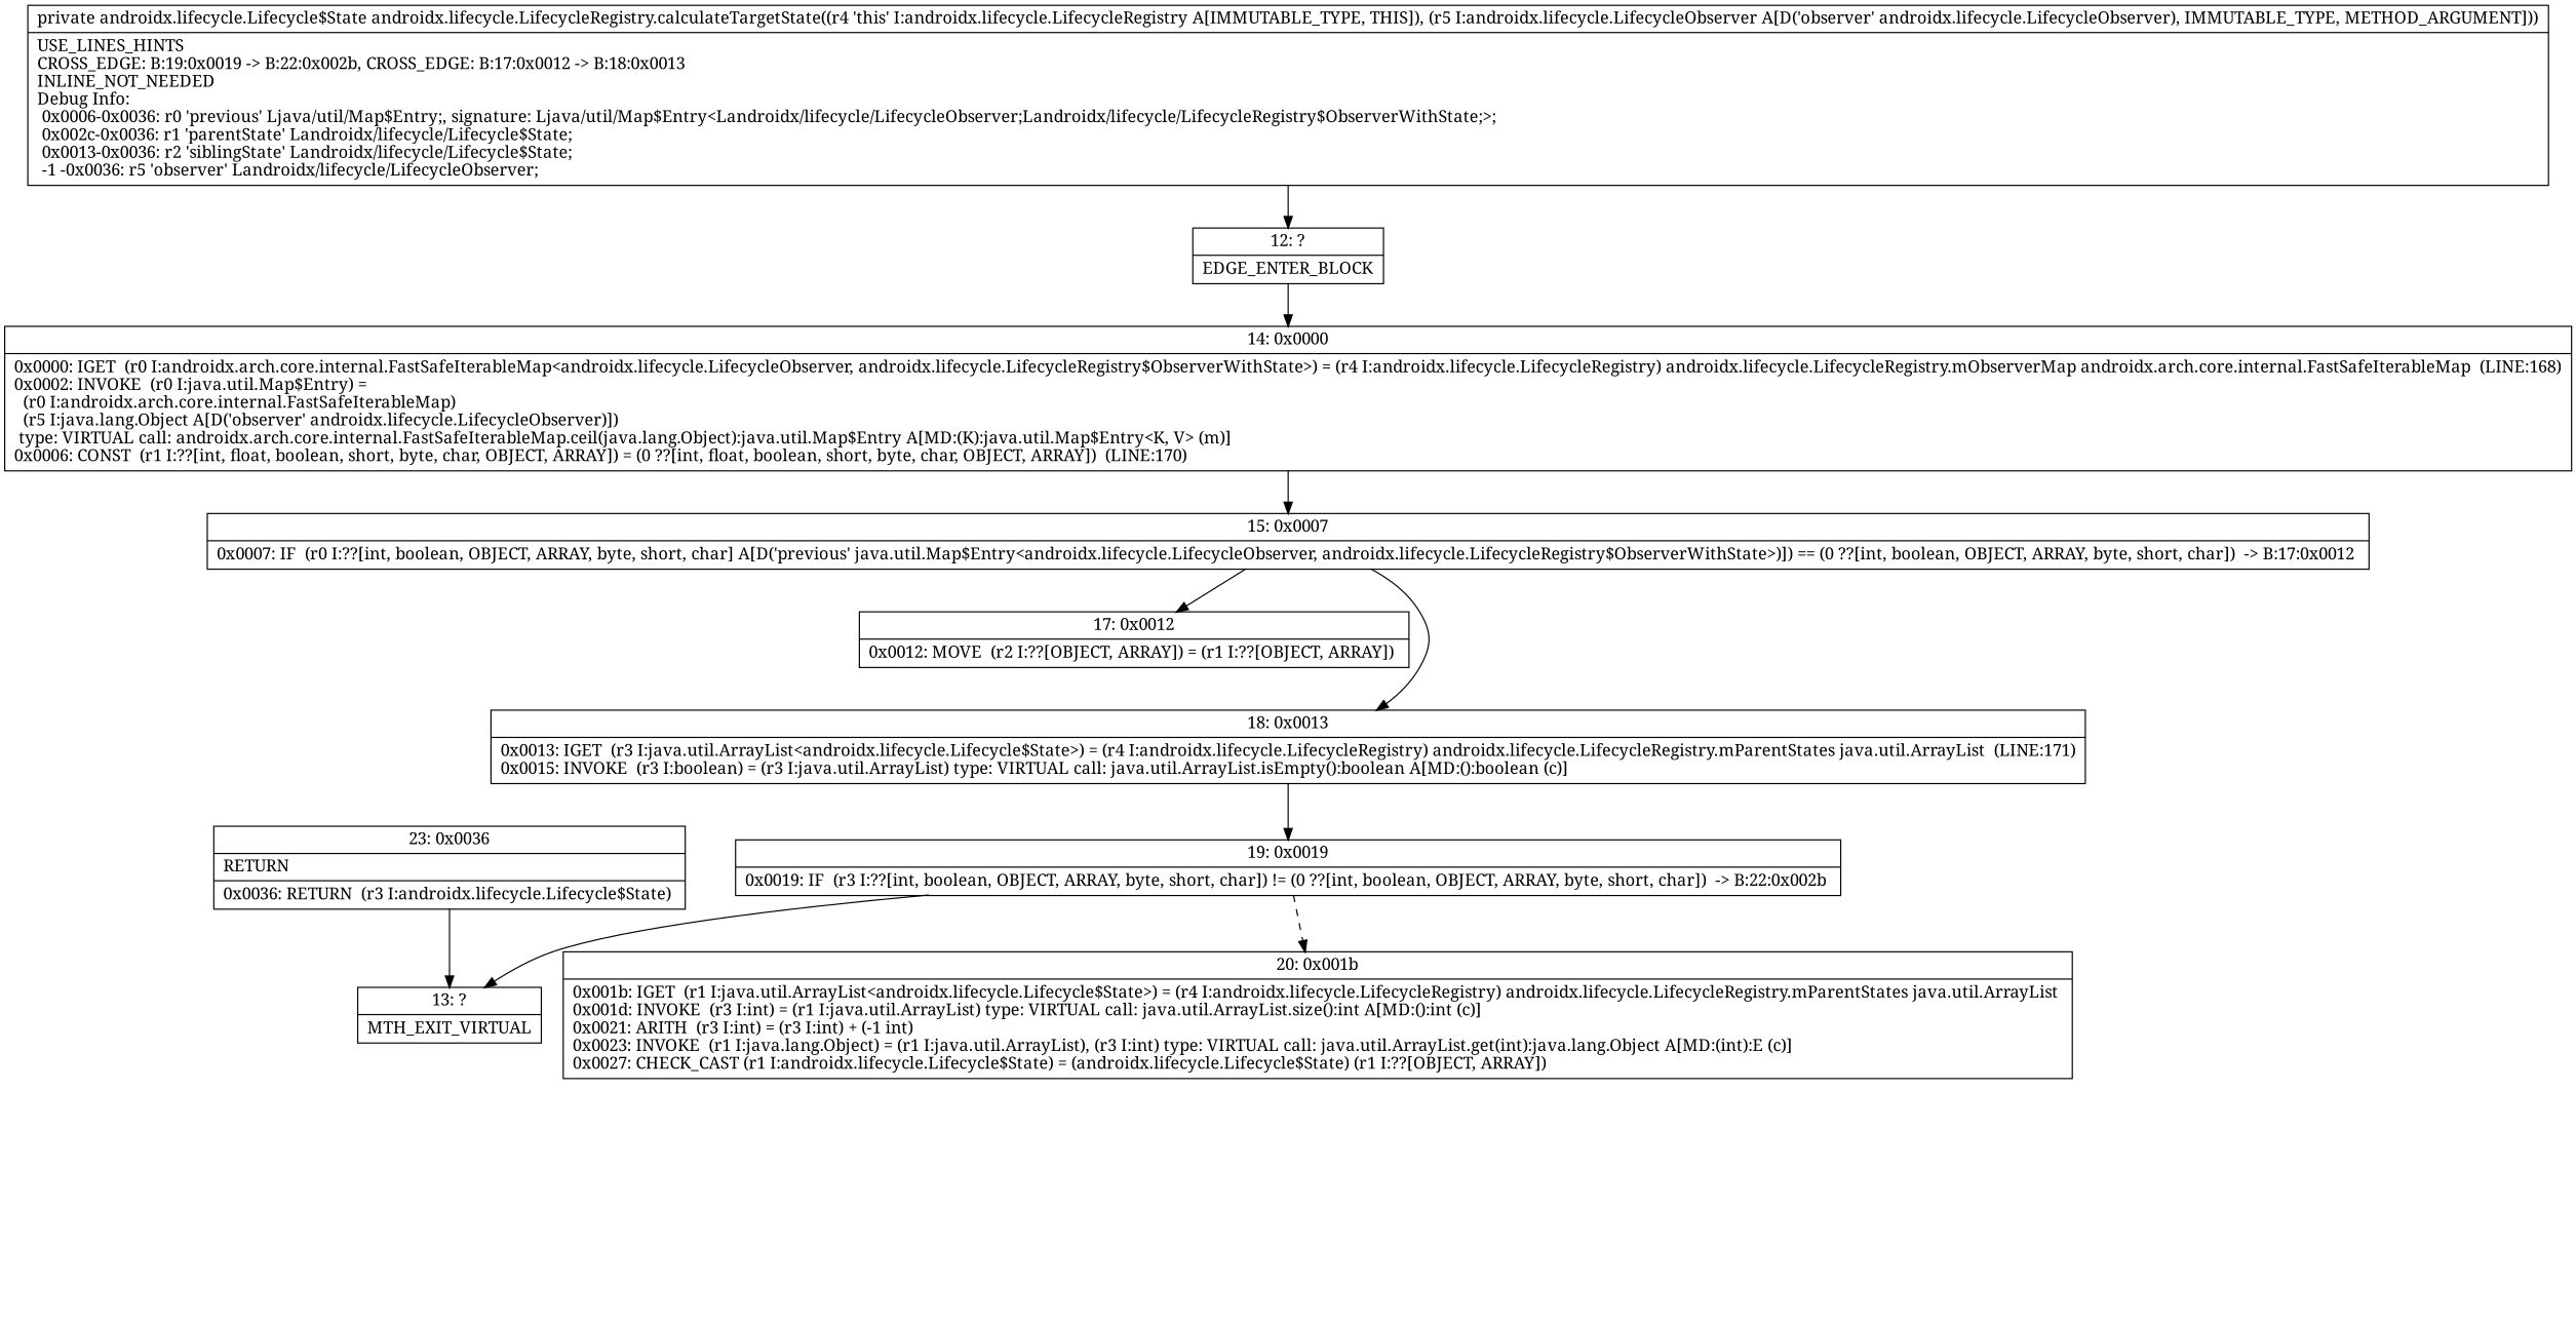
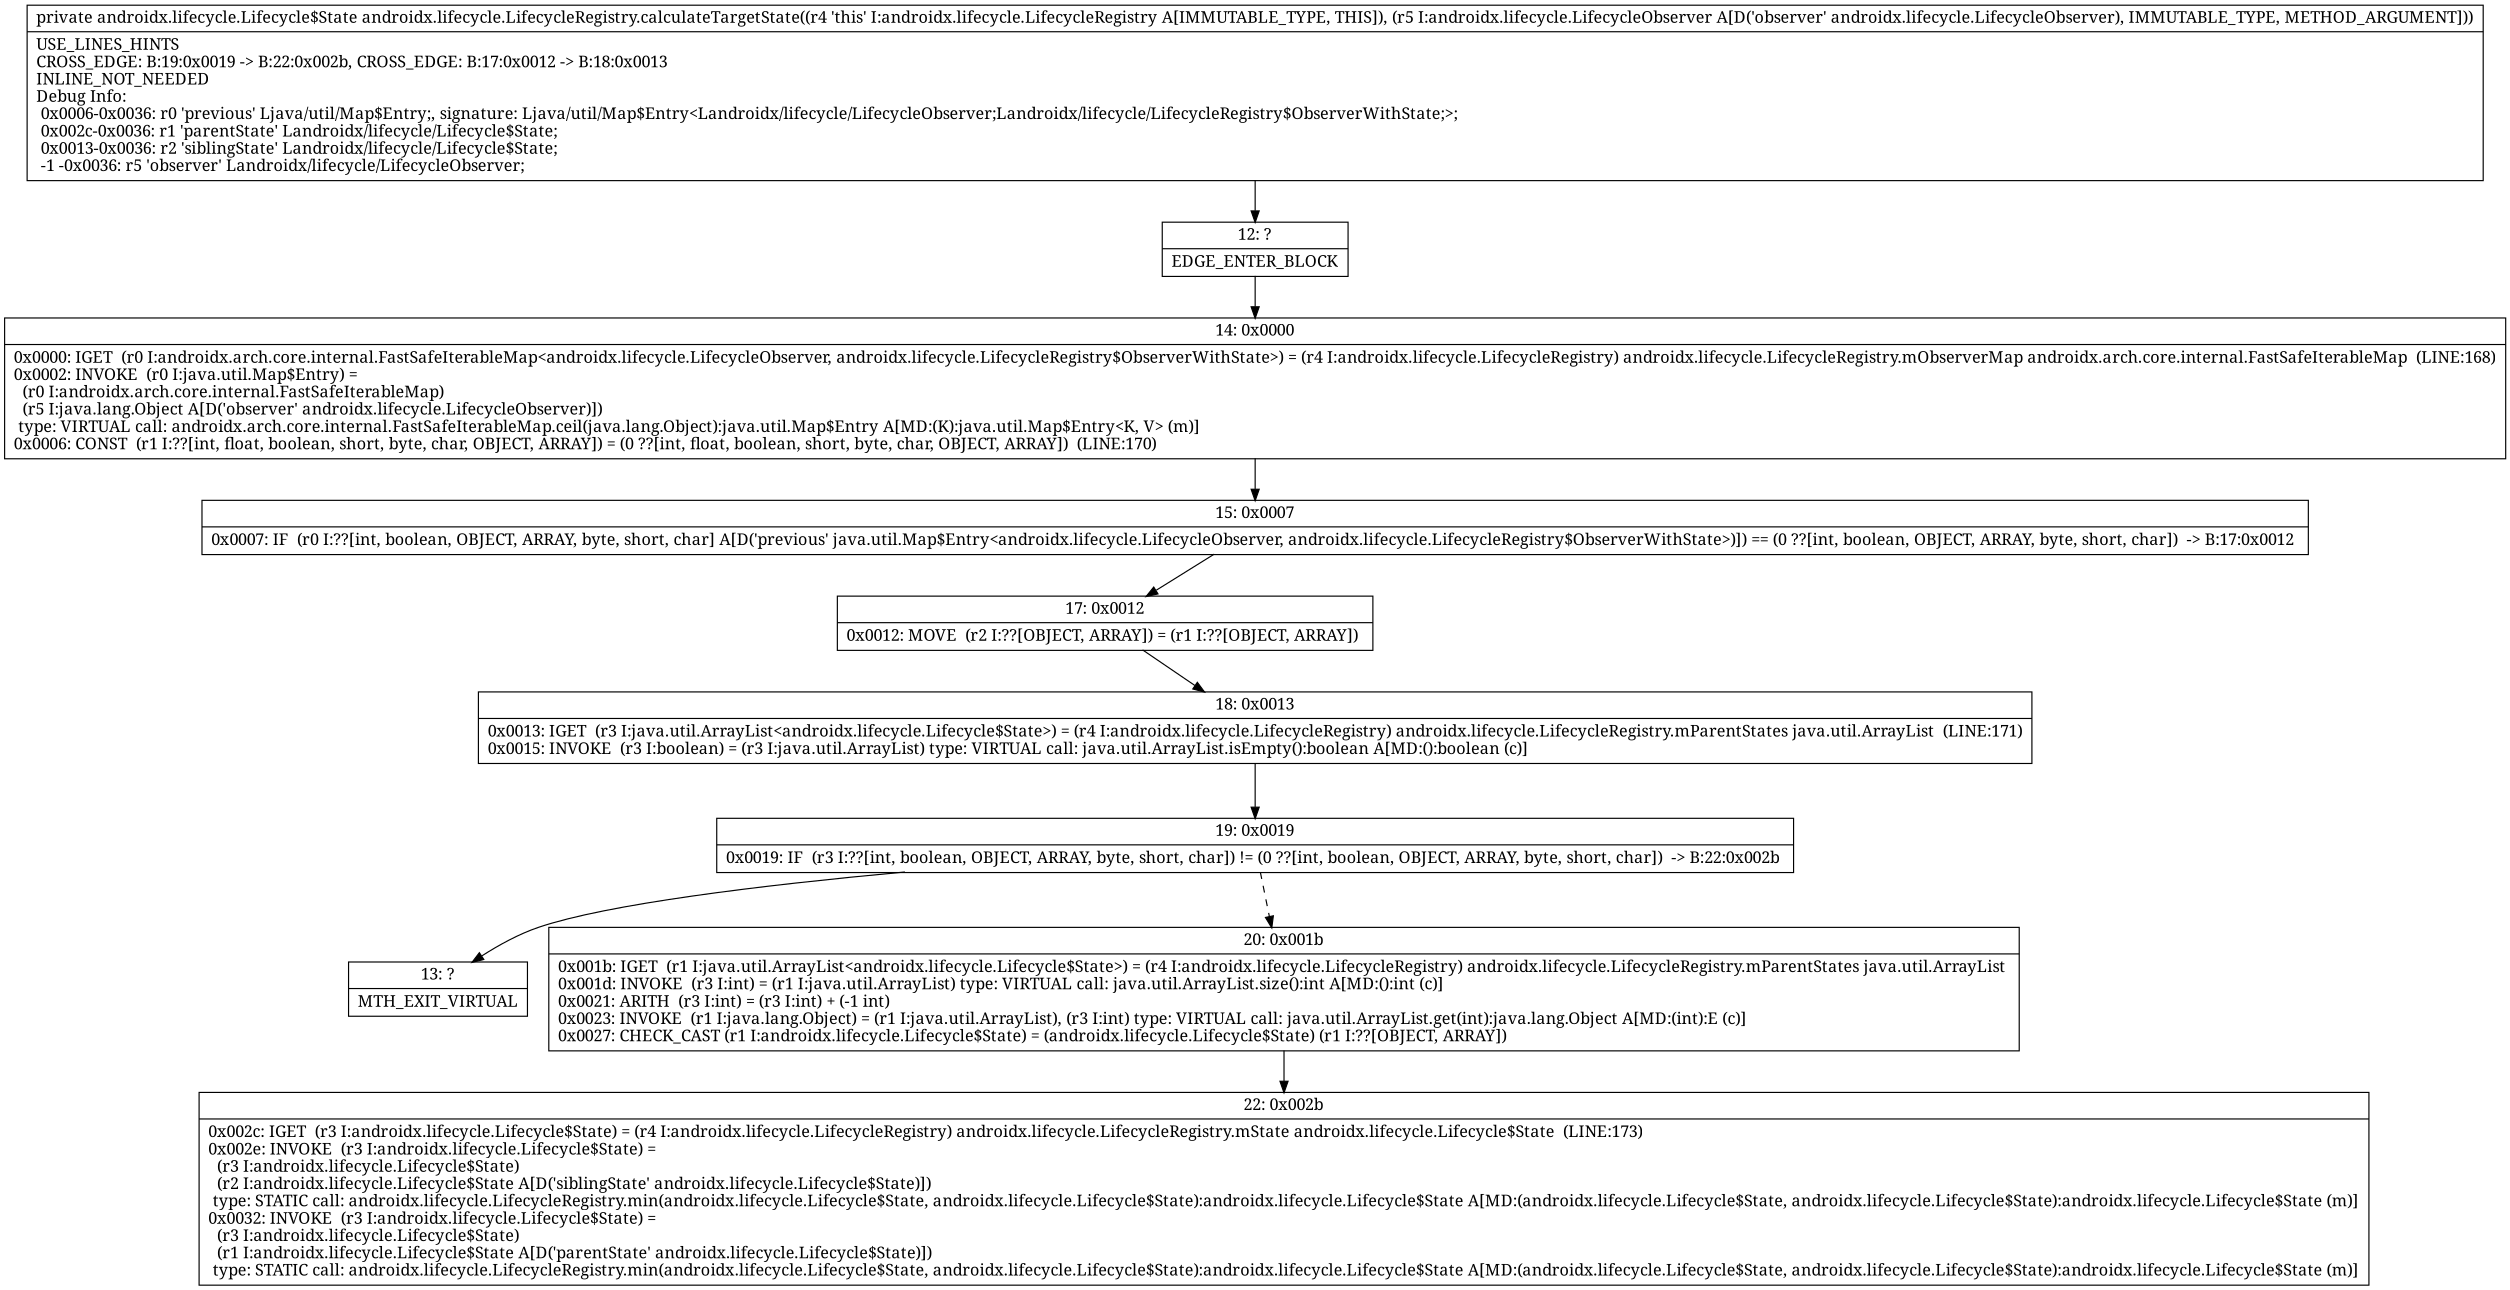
  digraph {
    fontname="Noto Serif"
    node [fontname="Noto Serif" shape=record]
    edge [fontname="Noto Serif"]
    n1 [label="{12\:\ ?|EDGE_ENTER_BLOCK\l}"]
    n2 [label="{14\:\ 0x0000|0x0000: IGET  (r0 I:androidx.arch.core.internal.FastSafeIterableMap\<androidx.lifecycle.LifecycleObserver, androidx.lifecycle.LifecycleRegistry$ObserverWithState\>) = (r4 I:androidx.lifecycle.LifecycleRegistry) androidx.lifecycle.LifecycleRegistry.mObserverMap androidx.arch.core.internal.FastSafeIterableMap  (LINE:168)\l0x0002: INVOKE  (r0 I:java.util.Map$Entry) = \l  (r0 I:androidx.arch.core.internal.FastSafeIterableMap)\l  (r5 I:java.lang.Object A[D('observer' androidx.lifecycle.LifecycleObserver)])\l type: VIRTUAL call: androidx.arch.core.internal.FastSafeIterableMap.ceil(java.lang.Object):java.util.Map$Entry A[MD:(K):java.util.Map$Entry\<K, V\> (m)]\l0x0006: CONST  (r1 I:??[int, float, boolean, short, byte, char, OBJECT, ARRAY]) = (0 ??[int, float, boolean, short, byte, char, OBJECT, ARRAY])  (LINE:170)\l}"]
    n3 [label="{15\:\ 0x0007|0x0007: IF  (r0 I:??[int, boolean, OBJECT, ARRAY, byte, short, char] A[D('previous' java.util.Map$Entry\<androidx.lifecycle.LifecycleObserver, androidx.lifecycle.LifecycleRegistry$ObserverWithState\>)]) == (0 ??[int, boolean, OBJECT, ARRAY, byte, short, char])  \-\> B:17:0x0012 \l}"]
    n4 [label="{17\:\ 0x0012|0x0012: MOVE  (r2 I:??[OBJECT, ARRAY]) = (r1 I:??[OBJECT, ARRAY]) \l}"]
    n5 [label="{18\:\ 0x0013|0x0013: IGET  (r3 I:java.util.ArrayList\<androidx.lifecycle.Lifecycle$State\>) = (r4 I:androidx.lifecycle.LifecycleRegistry) androidx.lifecycle.LifecycleRegistry.mParentStates java.util.ArrayList  (LINE:171)\l0x0015: INVOKE  (r3 I:boolean) = (r3 I:java.util.ArrayList) type: VIRTUAL call: java.util.ArrayList.isEmpty():boolean A[MD:():boolean (c)]\l}"]
    n6 [label="{19\:\ 0x0019|0x0019: IF  (r3 I:??[int, boolean, OBJECT, ARRAY, byte, short, char]) != (0 ??[int, boolean, OBJECT, ARRAY, byte, short, char])  \-\> B:22:0x002b \l}"]
    n7 [label="{20\:\ 0x001b|0x001b: IGET  (r1 I:java.util.ArrayList\<androidx.lifecycle.Lifecycle$State\>) = (r4 I:androidx.lifecycle.LifecycleRegistry) androidx.lifecycle.LifecycleRegistry.mParentStates java.util.ArrayList \l0x001d: INVOKE  (r3 I:int) = (r1 I:java.util.ArrayList) type: VIRTUAL call: java.util.ArrayList.size():int A[MD:():int (c)]\l0x0021: ARITH  (r3 I:int) = (r3 I:int) + (\-1 int) \l0x0023: INVOKE  (r1 I:java.lang.Object) = (r1 I:java.util.ArrayList), (r3 I:int) type: VIRTUAL call: java.util.ArrayList.get(int):java.lang.Object A[MD:(int):E (c)]\l0x0027: CHECK_CAST (r1 I:androidx.lifecycle.Lifecycle$State) = (androidx.lifecycle.Lifecycle$State) (r1 I:??[OBJECT, ARRAY]) \l}"]
    n8 [label="{13\:\ ?|MTH_EXIT_VIRTUAL\l}"]
-   n10 [label="{23\:\ 0x0036|RETURN\l|0x0036: RETURN  (r3 I:androidx.lifecycle.Lifecycle$State) \l}"]
+   n9 [label="{22\:\ 0x002b|0x002c: IGET  (r3 I:androidx.lifecycle.Lifecycle$State) = (r4 I:androidx.lifecycle.LifecycleRegistry) androidx.lifecycle.LifecycleRegistry.mState androidx.lifecycle.Lifecycle$State  (LINE:173)\l0x002e: INVOKE  (r3 I:androidx.lifecycle.Lifecycle$State) = \l  (r3 I:androidx.lifecycle.Lifecycle$State)\l  (r2 I:androidx.lifecycle.Lifecycle$State A[D('siblingState' androidx.lifecycle.Lifecycle$State)])\l type: STATIC call: androidx.lifecycle.LifecycleRegistry.min(androidx.lifecycle.Lifecycle$State, androidx.lifecycle.Lifecycle$State):androidx.lifecycle.Lifecycle$State A[MD:(androidx.lifecycle.Lifecycle$State, androidx.lifecycle.Lifecycle$State):androidx.lifecycle.Lifecycle$State (m)]\l0x0032: INVOKE  (r3 I:androidx.lifecycle.Lifecycle$State) = \l  (r3 I:androidx.lifecycle.Lifecycle$State)\l  (r1 I:androidx.lifecycle.Lifecycle$State A[D('parentState' androidx.lifecycle.Lifecycle$State)])\l type: STATIC call: androidx.lifecycle.LifecycleRegistry.min(androidx.lifecycle.Lifecycle$State, androidx.lifecycle.Lifecycle$State):androidx.lifecycle.Lifecycle$State A[MD:(androidx.lifecycle.Lifecycle$State, androidx.lifecycle.Lifecycle$State):androidx.lifecycle.Lifecycle$State (m)]\l}"]
    n11 [label="{private androidx.lifecycle.Lifecycle$State androidx.lifecycle.LifecycleRegistry.calculateTargetState((r4 'this' I:androidx.lifecycle.LifecycleRegistry A[IMMUTABLE_TYPE, THIS]), (r5 I:androidx.lifecycle.LifecycleObserver A[D('observer' androidx.lifecycle.LifecycleObserver), IMMUTABLE_TYPE, METHOD_ARGUMENT]))  | USE_LINES_HINTS\lCROSS_EDGE: B:19:0x0019 \-\> B:22:0x002b, CROSS_EDGE: B:17:0x0012 \-\> B:18:0x0013\lINLINE_NOT_NEEDED\lDebug Info:\l  0x0006\-0x0036: r0 'previous' Ljava\/util\/Map$Entry;, signature: Ljava\/util\/Map$Entry\<Landroidx\/lifecycle\/LifecycleObserver;Landroidx\/lifecycle\/LifecycleRegistry$ObserverWithState;\>;\l  0x002c\-0x0036: r1 'parentState' Landroidx\/lifecycle\/Lifecycle$State;\l  0x0013\-0x0036: r2 'siblingState' Landroidx\/lifecycle\/Lifecycle$State;\l  \-1 \-0x0036: r5 'observer' Landroidx\/lifecycle\/LifecycleObserver;\l}"]
    n1 -> n2
    n2 -> n3
    n3 -> n4
-   n3 -> n5
+   n4 -> n5
    n5 -> n6
    n6 -> n7 [style=dashed]
    n6 -> n8
-   n10 -> n8
+   n7 -> n9
    n11 -> n1
  }
